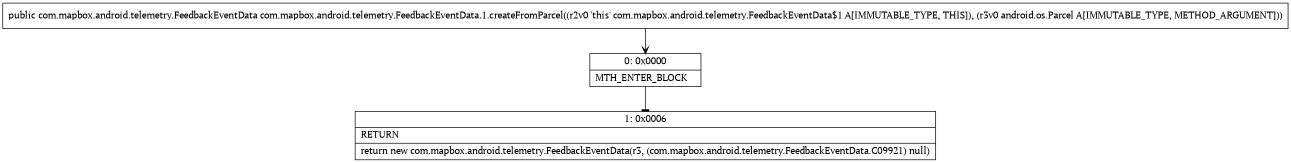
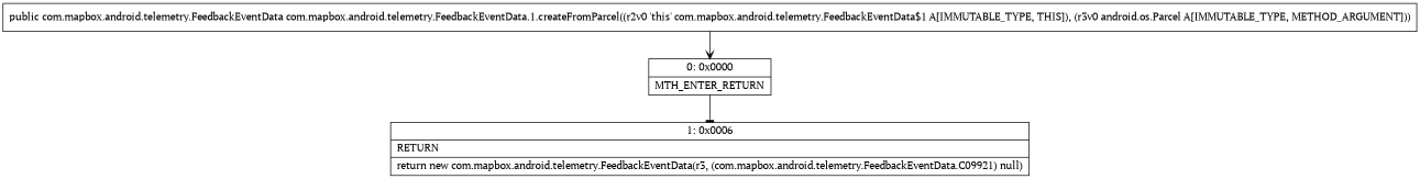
  digraph {
    fontname="PT Serif"
    node [shape=record fontname="PT Serif"]
    edge [fontname="PT Serif"]
-   n1 [label="{0\:\ 0x0000|MTH_ENTER_BLOCK\l}"]
+   n1 [label="{0\:\ 0x0000|MTH_ENTER_RETURN\l}"]
    n2 [label="{1\:\ 0x0006|RETURN\l|return new com.mapbox.android.telemetry.FeedbackEventData(r3, (com.mapbox.android.telemetry.FeedbackEventData.C09921) null)\l}"]
    n3 [label="{public com.mapbox.android.telemetry.FeedbackEventData com.mapbox.android.telemetry.FeedbackEventData.1.createFromParcel((r2v0 'this' com.mapbox.android.telemetry.FeedbackEventData$1 A[IMMUTABLE_TYPE, THIS]), (r3v0 android.os.Parcel A[IMMUTABLE_TYPE, METHOD_ARGUMENT])) }"]
    n1 -> n2 [arrowhead=tee]
    n3 -> n1 [arrowhead=vee]
  }
